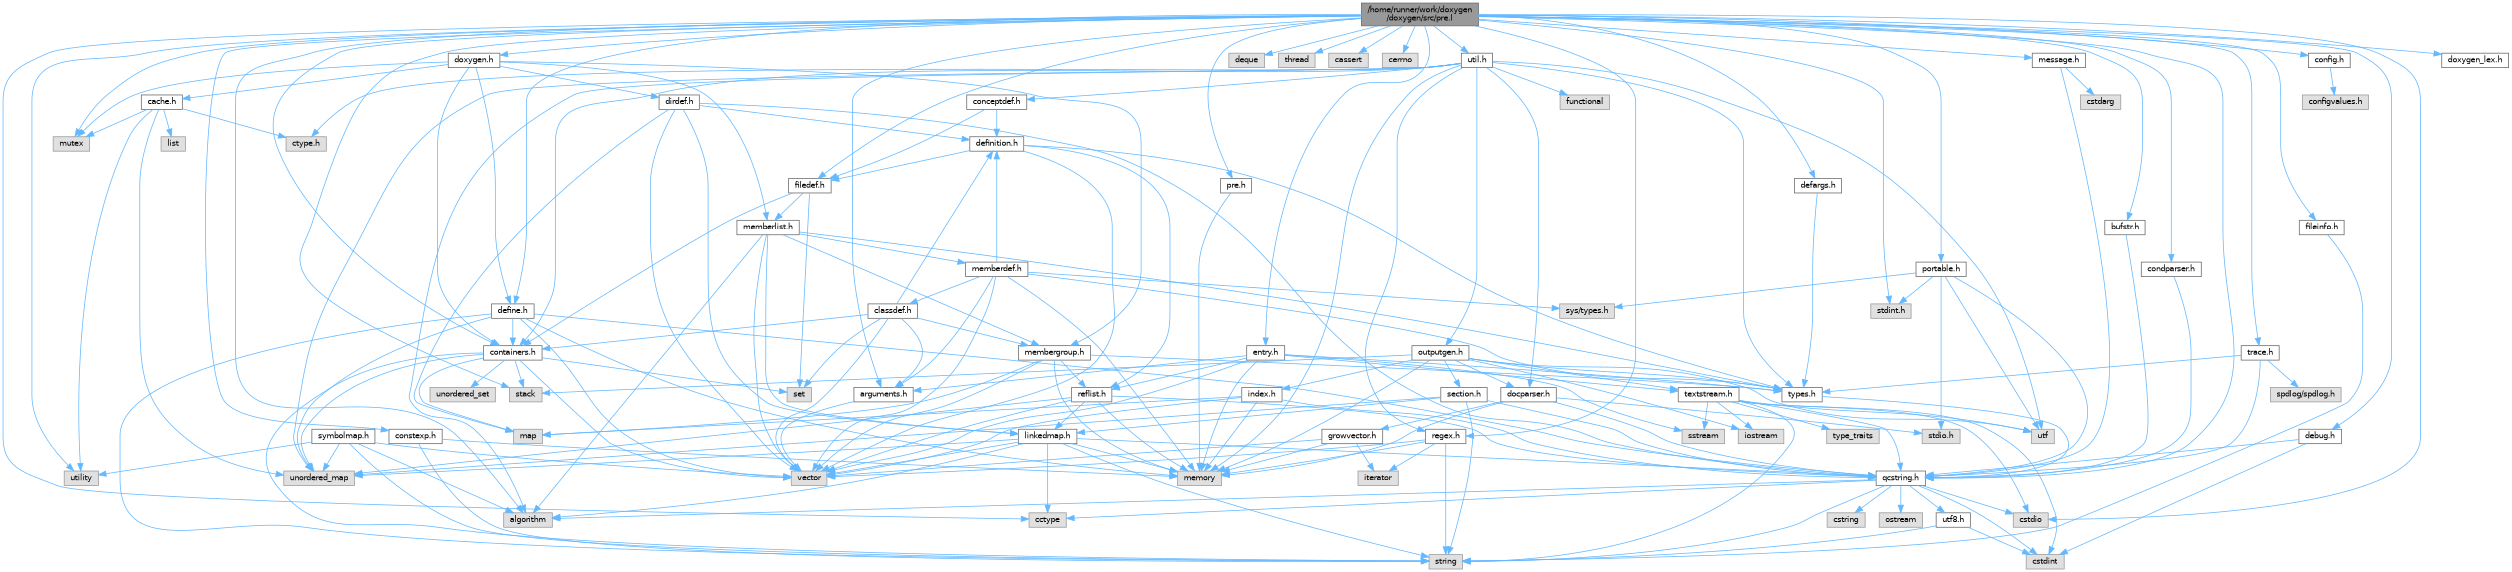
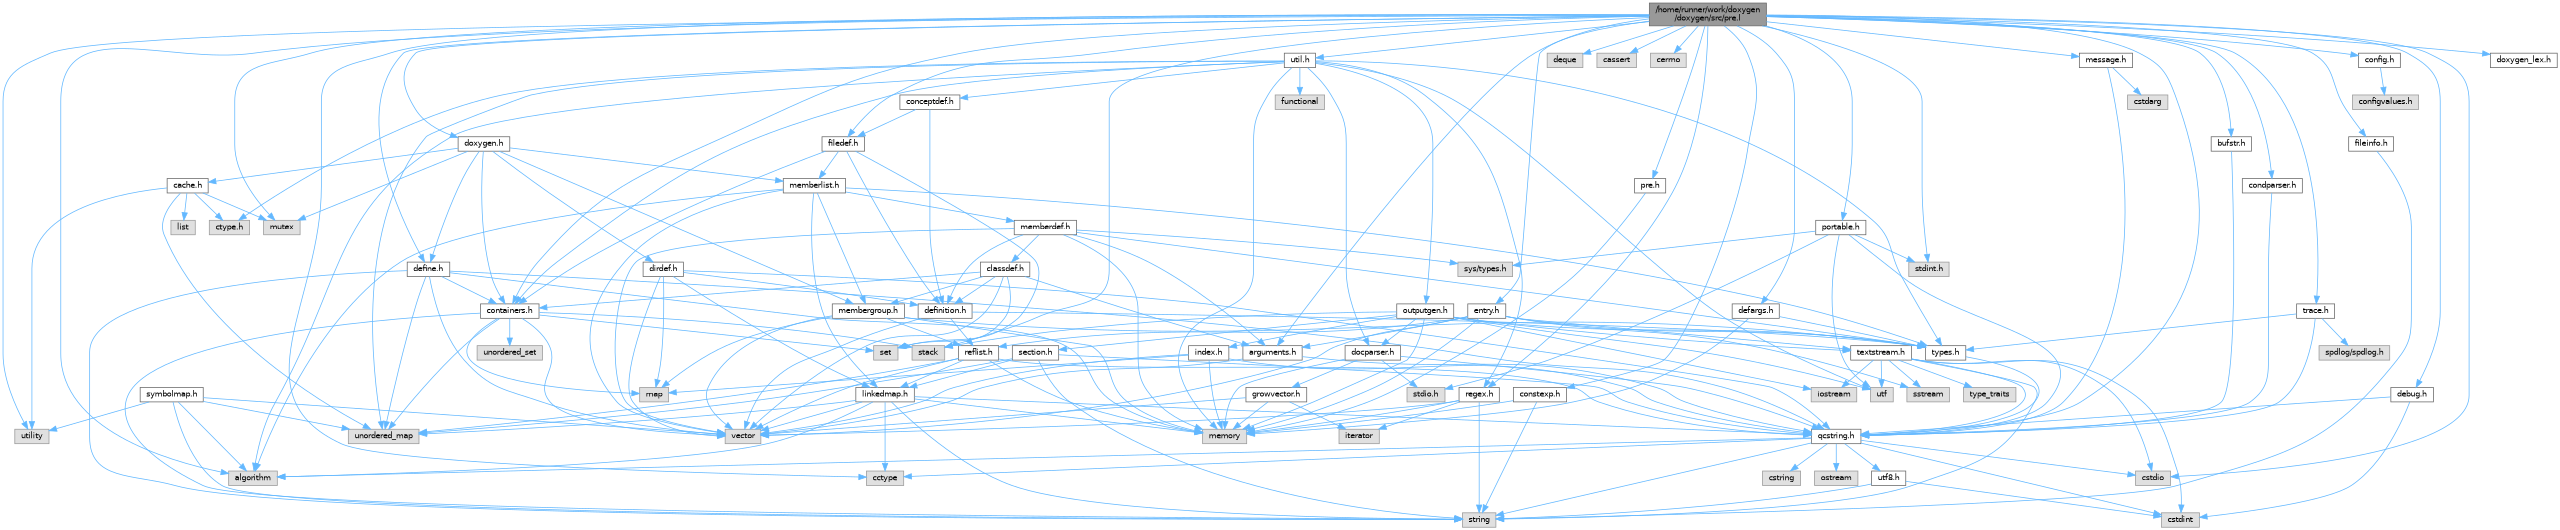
  digraph {
    node [color=grey40 fillcolor=white fontname=Helvetica fontsize=10 shape=box style=filled]
    edge [color=steelblue1 fontname=Helvetica fontsize=10 labelfontname=Helvetica labelfontsize=10 style=solid]
    n1 [color=gray40 fillcolor=grey60 fontcolor=black height=0.2 label="/home/runner/work/doxygen\l/doxygen/src/pre.l" width=0.4]
    n2 [color=grey60 fillcolor="#E0E0E0" height=0.2 label="stdint.h" width=0.4]
    n3 [height=0.2 label="doxygen.h" width=0.4]
    n4 [color=grey60 fillcolor="#E0E0E0" height=0.2 label=mutex width=0.4]
    n5 [height=0.2 label="containers.h" width=0.4]
    n6 [color=grey60 fillcolor="#E0E0E0" height=0.2 label=stack width=0.4]
    n7 [height=0.2 label="qcstring.h" width=0.4]
    n8 [color=grey60 fillcolor="#E0E0E0" height=0.2 label=algorithm width=0.4]
    n9 [color=grey60 fillcolor="#E0E0E0" height=0.2 label=cctype width=0.4]
    n10 [color=grey60 fillcolor="#E0E0E0" height=0.2 label=cstdio width=0.4]
    n11 [height=0.2 label="arguments.h" width=0.4]
    n12 [height=0.2 label="define.h" width=0.4]
    n13 [color=grey60 fillcolor="#E0E0E0" height=0.2 label=utility width=0.4]
    n14 [color=grey60 fillcolor="#E0E0E0" height=0.2 label=deque width=0.4]
-   n15 [color=grey60 fillcolor="#E0E0E0" height=0.2 label=thread width=0.4]
    n16 [color=grey60 fillcolor="#E0E0E0" height=0.2 label=cassert width=0.4]
    n17 [color=grey60 fillcolor="#E0E0E0" height=0.2 label=cerrno width=0.4]
    n18 [height=0.2 label="pre.h" width=0.4]
    n19 [height=0.2 label="constexp.h" width=0.4]
    n20 [height=0.2 label="message.h" width=0.4]
    n21 [height=0.2 label="util.h" width=0.4]
    n22 [height=0.2 label="regex.h" width=0.4]
    n23 [height=0.2 label="filedef.h" width=0.4]
    n24 [height=0.2 label="defargs.h" width=0.4]
    n25 [height=0.2 label="debug.h" width=0.4]
    n26 [height=0.2 label="bufstr.h" width=0.4]
    n27 [height=0.2 label="portable.h" width=0.4]
    n28 [height=0.2 label="entry.h" width=0.4]
    n29 [height=0.2 label="condparser.h" width=0.4]
    n30 [height=0.2 label="config.h" width=0.4]
    n31 [height=0.2 label="fileinfo.h" width=0.4]
    n32 [height=0.2 label="trace.h" width=0.4]
    n33 [height=0.2 label="doxygen_lex.h" width=0.4]
    n34 [height=0.2 label="membergroup.h" width=0.4]
    n35 [height=0.2 label="dirdef.h" width=0.4]
    n36 [height=0.2 label="memberlist.h" width=0.4]
    n37 [height=0.2 label="cache.h" width=0.4]
    n38 [color=grey60 fillcolor="#E0E0E0" height=0.2 label=vector width=0.4]
    n39 [color=grey60 fillcolor="#E0E0E0" height=0.2 label=string width=0.4]
    n40 [color=grey60 fillcolor="#E0E0E0" height=0.2 label=set width=0.4]
    n41 [color=grey60 fillcolor="#E0E0E0" height=0.2 label=map width=0.4]
    n42 [color=grey60 fillcolor="#E0E0E0" height=0.2 label=unordered_set width=0.4]
    n43 [color=grey60 fillcolor="#E0E0E0" height=0.2 label=unordered_map width=0.4]
    n44 [color=grey60 fillcolor="#E0E0E0" height=0.2 label=cstring width=0.4]
    n45 [color=grey60 fillcolor="#E0E0E0" height=0.2 label=cstdint width=0.4]
    n46 [color=grey60 fillcolor="#E0E0E0" height=0.2 label=ostream width=0.4]
    n47 [height=0.2 label="utf8.h" width=0.4]
    n48 [color=grey60 fillcolor="#E0E0E0" height=0.2 label=memory width=0.4]
    n49 [color=grey60 fillcolor="#E0E0E0" height=0.2 label=cstdarg width=0.4]
    n50 [height=0.2 label="types.h" width=0.4]
    n51 [color=grey60 fillcolor="#E0E0E0" height=0.2 label="ctype.h" width=0.4]
    n52 [color=grey60 fillcolor="#E0E0E0" height=0.2 label=functional width=0.4]
    n53 [color=grey60 fillcolor="#E0E0E0" height=0.2 label=utf width=0.4]
    n54 [height=0.2 label="docparser.h" width=0.4]
    n55 [height=0.2 label="outputgen.h" width=0.4]
    n56 [height=0.2 label="conceptdef.h" width=0.4]
    n57 [color=grey60 fillcolor="#E0E0E0" height=0.2 label=iterator width=0.4]
    n58 [height=0.2 label="definition.h" width=0.4]
    n59 [color=grey60 fillcolor="#E0E0E0" height=0.2 label="sys/types.h" width=0.4]
    n60 [color=grey60 fillcolor="#E0E0E0" height=0.2 label="stdio.h" width=0.4]
    n61 [height=0.2 label="reflist.h" width=0.4]
    n62 [height=0.2 label="textstream.h" width=0.4]
    n63 [color=grey60 fillcolor="#E0E0E0" height=0.2 label=sstream width=0.4]
    n64 [color=grey60 fillcolor="#E0E0E0" height=0.2 label="configvalues.h" width=0.4]
    n65 [color=grey60 fillcolor="#E0E0E0" height=0.2 label="spdlog/spdlog.h" width=0.4]
    n66 [height=0.2 label="linkedmap.h" width=0.4]
    n67 [height=0.2 label="memberdef.h" width=0.4]
    n68 [color=grey60 fillcolor="#E0E0E0" height=0.2 label=list width=0.4]
    n69 [height=0.2 label="symbolmap.h" width=0.4]
    n70 [height=0.2 label="classdef.h" width=0.4]
    n71 [height=0.2 label="growvector.h" width=0.4]
    n72 [color=grey60 fillcolor="#E0E0E0" height=0.2 label=iostream width=0.4]
    n73 [height=0.2 label="index.h" width=0.4]
    n74 [height=0.2 label="section.h" width=0.4]
    n75 [color=grey60 fillcolor="#E0E0E0" height=0.2 label=type_traits width=0.4]
    n1 -> n2
    n1 -> n3
    n1 -> n4
    n1 -> n5
    n1 -> n6
    n1 -> n7
    n1 -> n8
    n1 -> n9
    n1 -> n10
    n1 -> n11
    n1 -> n12
    n1 -> n13
    n1 -> n14
-   n1 -> n15
    n1 -> n16
    n1 -> n17
    n1 -> n18
    n1 -> n19
    n1 -> n20
    n1 -> n21
    n1 -> n22
    n1 -> n23
    n1 -> n24
    n1 -> n25
    n1 -> n26
    n1 -> n27
    n1 -> n28
    n1 -> n29
    n1 -> n30
    n1 -> n31
    n1 -> n32
    n1 -> n33
    n3 -> n4
    n3 -> n5
    n3 -> n12
    n3 -> n34
    n3 -> n35
    n3 -> n36
    n3 -> n37
    n5 -> n6
    n5 -> n38
    n5 -> n39
    n5 -> n40
    n5 -> n41
    n5 -> n42
    n5 -> n43
    n7 -> n8
    n7 -> n9
    n7 -> n10
    n7 -> n39
    n7 -> n44
    n7 -> n45
    n7 -> n46
    n7 -> n47
+   n11 -> n7
    n11 -> n38
    n12 -> n5
    n12 -> n7
    n12 -> n38
    n12 -> n39
    n12 -> n43
    n12 -> n48
    n18 -> n48
    n19 -> n39
    n19 -> n48
    n20 -> n7
    n20 -> n49
    n21 -> n5
    n21 -> n8
    n21 -> n22
    n21 -> n43
    n21 -> n48
    n21 -> n50
    n21 -> n51
    n21 -> n52
    n21 -> n53
    n21 -> n54
    n21 -> n55
    n21 -> n56
    n22 -> n38
    n22 -> n39
    n22 -> n48
    n22 -> n57
    n23 -> n5
    n23 -> n36
    n23 -> n40
-   n58 -> n23
+   n23 -> n58
+   n24 -> n48
    n24 -> n50
    n25 -> n7
    n25 -> n45
    n26 -> n7
    n27 -> n2
    n27 -> n7
    n27 -> n53
    n27 -> n59
    n27 -> n60
    n28 -> n11
    n28 -> n38
    n28 -> n48
    n28 -> n50
    n28 -> n61
    n28 -> n62
    n28 -> n63
    n29 -> n7
    n30 -> n64
    n31 -> n39
    n32 -> n7
    n32 -> n50
    n32 -> n65
    n34 -> n38
    n34 -> n41
    n34 -> n48
    n34 -> n50
    n34 -> n61
    n35 -> n7
    n35 -> n38
    n35 -> n41
    n35 -> n58
    n35 -> n66
    n36 -> n8
    n36 -> n34
    n36 -> n38
    n36 -> n50
    n36 -> n66
    n36 -> n67
    n37 -> n4
    n37 -> n13
    n37 -> n43
    n37 -> n51
    n37 -> n68
    n47 -> n39
    n47 -> n45
    n50 -> n7
    n54 -> n7
    n54 -> n48
    n54 -> n60
    n54 -> n71
    n55 -> n6
    n55 -> n48
    n55 -> n50
    n55 -> n53
    n55 -> n54
    n55 -> n62
    n55 -> n72
    n55 -> n73
    n55 -> n74
    n56 -> n23
    n56 -> n58
    n58 -> n38
    n58 -> n50
    n58 -> n61
    n61 -> n7
    n61 -> n38
    n61 -> n43
    n61 -> n48
    n61 -> n66
    n62 -> n7
    n62 -> n10
    n62 -> n39
    n62 -> n45
    n62 -> n53
    n62 -> n63
    n62 -> n72
    n62 -> n75
    n66 -> n7
    n66 -> n8
    n66 -> n9
    n66 -> n38
    n66 -> n39
    n66 -> n43
    n66 -> n48
    n67 -> n11
    n67 -> n38
    n67 -> n48
    n67 -> n50
    n67 -> n58
    n67 -> n59
    n67 -> n70
    n69 -> n8
    n69 -> n13
    n69 -> n38
    n69 -> n39
    n69 -> n43
    n70 -> n5
    n70 -> n11
    n70 -> n34
    n70 -> n38
    n70 -> n40
    n70 -> n58
    n71 -> n38
    n71 -> n48
    n71 -> n57
    n73 -> n7
    n73 -> n38
    n73 -> n41
    n73 -> n48
    n74 -> n7
    n74 -> n39
    n74 -> n43
    n74 -> n66
  }
